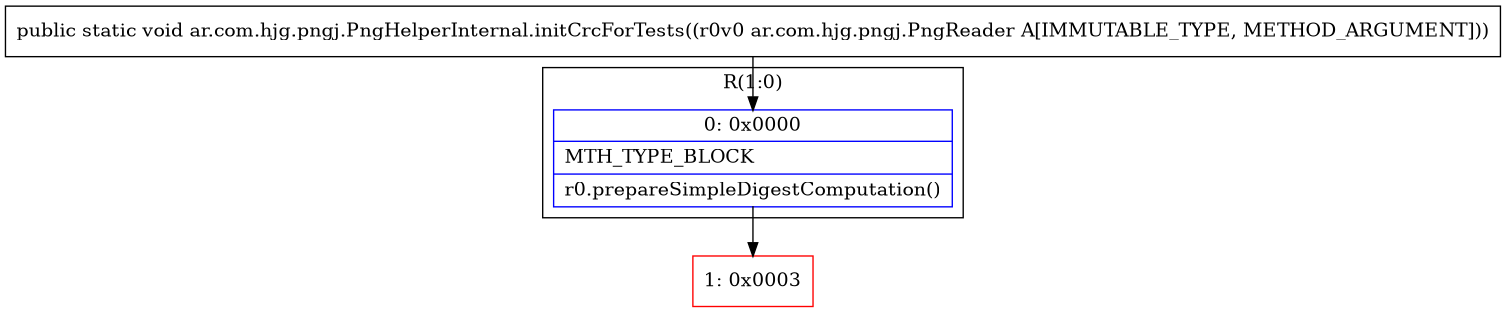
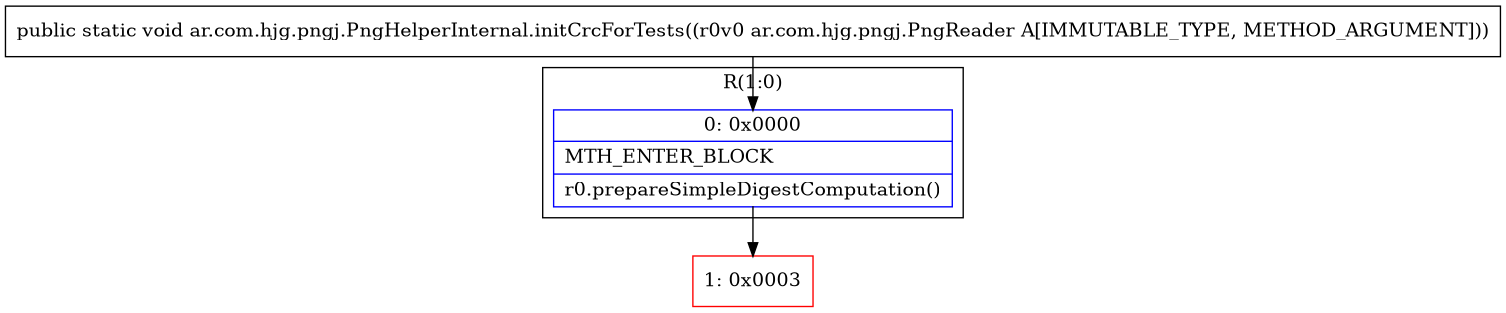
  digraph {
    node [shape=record]
-   n1 [color=blue label="{0\:\ 0x0000|MTH_TYPE_BLOCK\l|r0.prepareSimpleDigestComputation()\l}"]
+   n1 [color=blue label="{0\:\ 0x0000|MTH_ENTER_BLOCK\l|r0.prepareSimpleDigestComputation()\l}"]
    n2 [color=red label="{1\:\ 0x0003}"]
    n3 [label="{public static void ar.com.hjg.pngj.PngHelperInternal.initCrcForTests((r0v0 ar.com.hjg.pngj.PngReader A[IMMUTABLE_TYPE, METHOD_ARGUMENT])) }"]
    subgraph cluster_1 {
      label="R(1:0)"
      n1
    }
    n1 -> n2
    n3 -> n1
  }
